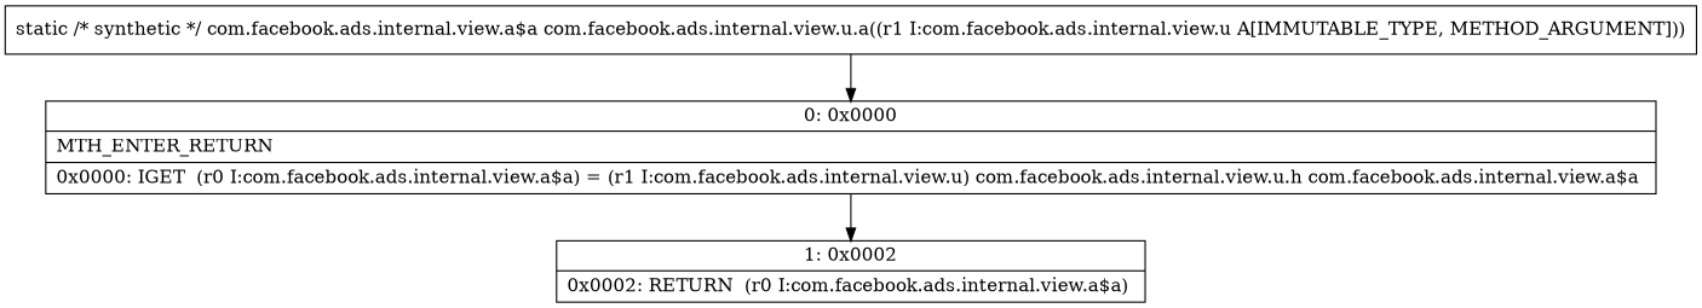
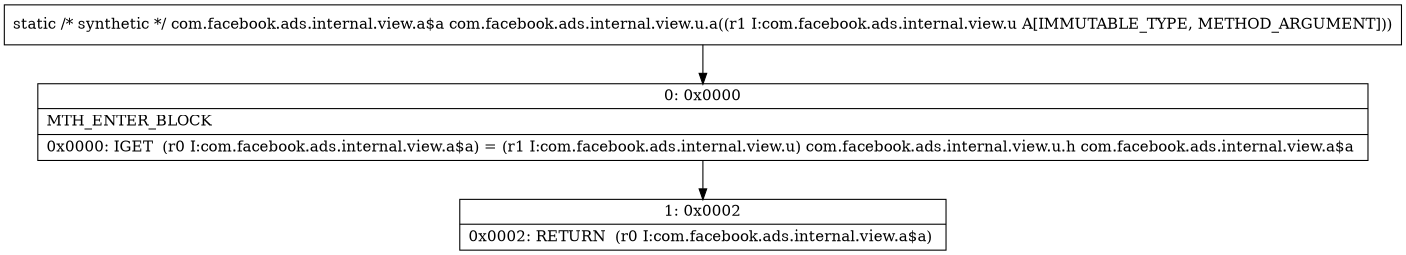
  digraph {
    node [shape=record]
-   n1 [label="{0\:\ 0x0000|MTH_ENTER_RETURN\l|0x0000: IGET  (r0 I:com.facebook.ads.internal.view.a$a) = (r1 I:com.facebook.ads.internal.view.u) com.facebook.ads.internal.view.u.h com.facebook.ads.internal.view.a$a \l}"]
+   n1 [label="{0\:\ 0x0000|MTH_ENTER_BLOCK\l|0x0000: IGET  (r0 I:com.facebook.ads.internal.view.a$a) = (r1 I:com.facebook.ads.internal.view.u) com.facebook.ads.internal.view.u.h com.facebook.ads.internal.view.a$a \l}"]
    n2 [label="{1\:\ 0x0002|0x0002: RETURN  (r0 I:com.facebook.ads.internal.view.a$a) \l}"]
    n3 [label="{static \/* synthetic *\/ com.facebook.ads.internal.view.a$a com.facebook.ads.internal.view.u.a((r1 I:com.facebook.ads.internal.view.u A[IMMUTABLE_TYPE, METHOD_ARGUMENT])) }"]
    n1 -> n2
    n3 -> n1
  }
